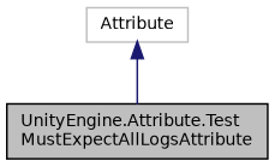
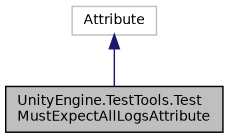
  digraph {
    node [fontname=Helvetica fontsize=10 shape=record style=filled]
-   n1 [color=black fillcolor=grey75 fontcolor=black height=0.2 label="UnityEngine.Attribute.Test\lMustExpectAllLogsAttribute" width=0.4]
+   n1 [color=black fillcolor=grey75 fontcolor=black height=0.2 label="UnityEngine.TestTools.Test\lMustExpectAllLogsAttribute" width=0.4]
    n2 [color=grey75 fillcolor=white height=0.2 label=Attribute width=0.4]
    n2 -> n1 [color=midnightblue dir=back fontname=Helvetica fontsize=10 labelfontname=Helvetica labelfontsize=10 style=solid]
  }
